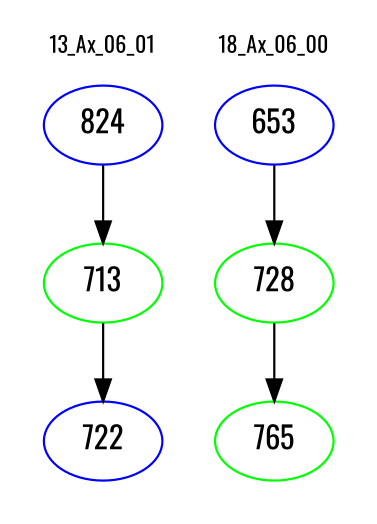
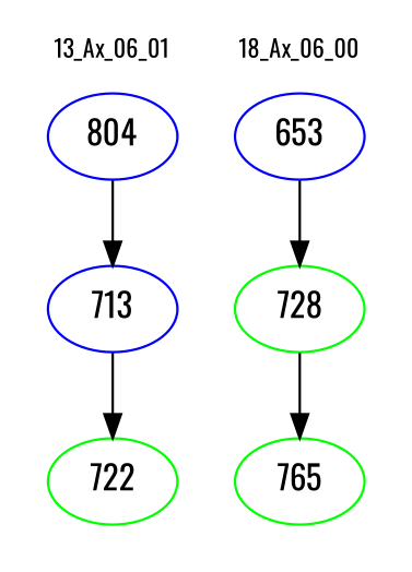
  digraph {
    fontname=Oswald
    node [color=green fontname=Oswald]
    edge [color=black fontname=Oswald]
-   n1 [color=blue label=824]
-   n2 [label=713]
-   n3 [color=blue label=722]
+   n1 [color=blue label=804]
+   n2 [color=blue label=713]
+   n3 [label=722]
    n4 [color=blue label=653]
    n5 [label=728]
    n6 [label=765]
    subgraph cluster_1 {
      color=white
      fontsize=10
      label="13_Ax_06_01"
      n1
      n2
      n3
    }
    subgraph cluster_2 {
      color=white
      fontsize=10
      label="18_Ax_06_00"
      n4
      n5
      n6
    }
    n1 -> n2
    n2 -> n3
    n4 -> n5
    n5 -> n6
  }
